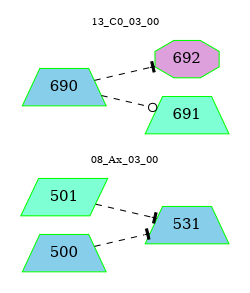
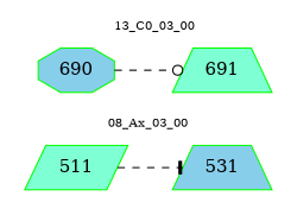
  digraph {
    rankdir=LR
    node [color=green fillcolor=skyblue shape=trapezium style=filled]
    edge [arrowhead=tee color=black style=dashed]
-   n1 [fillcolor=aquamarine label=501 shape=parallelogram]
-   n2 [label=500]
+   n1 [fillcolor=aquamarine label=511 shape=parallelogram]
    n3 [label=531]
    n4 [fillcolor=aquamarine label=691]
-   n5 [label=690]
-   n6 [fillcolor=plum label=692 shape=octagon]
+   n5 [label=690 shape=octagon]
    subgraph cluster_1 {
      color=white
      fontsize=10
      label="08_Ax_03_00"
      n1
-     n2
      n3
    }
    subgraph cluster_2 {
      color=white
      fontsize=10
      label="13_C0_03_00"
      n4
      n5
-     n6
    }
    n1 -> n3
-   n2 -> n3
    n5 -> n4 [arrowhead=odot]
-   n5 -> n6
  }
